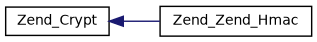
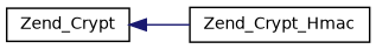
  digraph {
    rankdir=LR
    node [color=black fillcolor=white fontname=Helvetica fontsize=10 shape=record style=filled]
    n1 [height=0.2 label=Zend_Crypt width=0.4]
-   n2 [height=0.2 label=Zend_Zend_Hmac width=0.4]
+   n2 [height=0.2 label=Zend_Crypt_Hmac width=0.4]
    n1 -> n2 [color=midnightblue dir=back fontname=Helvetica fontsize=10 labelfontname=Helvetica labelfontsize=10 style=solid]
  }
